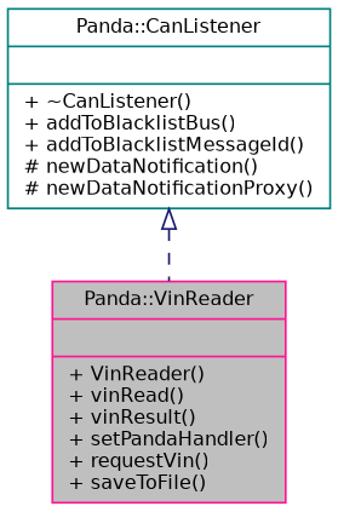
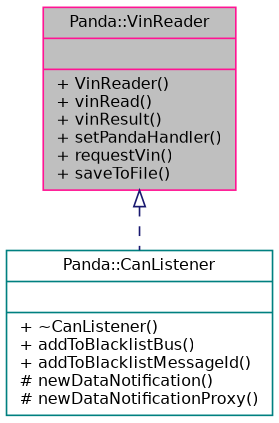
  digraph {
    node [fontname=Helvetica fontsize=10 shape=record style=filled]
    n1 [color=deeppink fillcolor=grey75 fontcolor=black height=0.2 label="{Panda::VinReader\n||+ VinReader()\l+ vinRead()\l+ vinResult()\l+ setPandaHandler()\l+ requestVin()\l+ saveToFile()\l}" width=0.4]
    n2 [color=teal fillcolor=white height=0.2 label="{Panda::CanListener\n||+ ~CanListener()\l+ addToBlacklistBus()\l+ addToBlacklistMessageId()\l# newDataNotification()\l# newDataNotificationProxy()\l}" width=0.4]
-   n2 -> n1 [arrowtail=onormal color=midnightblue dir=back fontname=Helvetica fontsize=10 labelfontname=Helvetica labelfontsize=10 style=dashed]
+   n1 -> n2 [arrowtail=onormal color=midnightblue dir=back fontname=Helvetica fontsize=10 labelfontname=Helvetica labelfontsize=10 style=dashed]
  }
